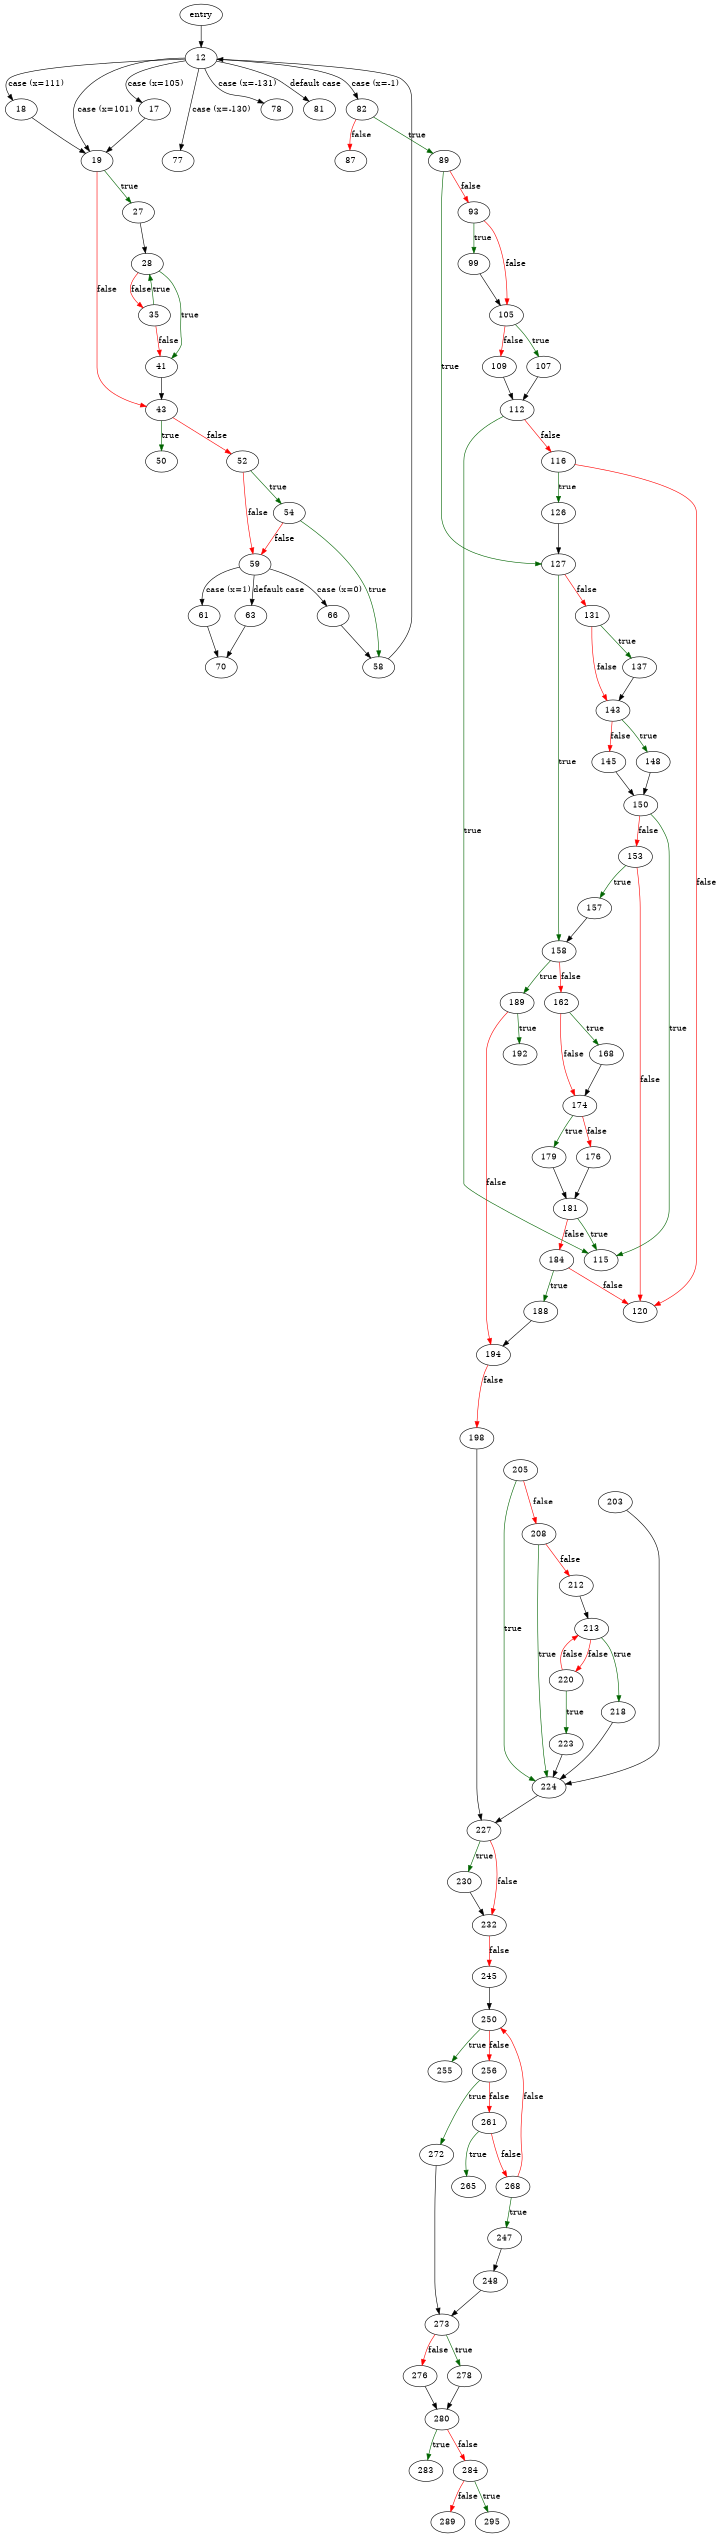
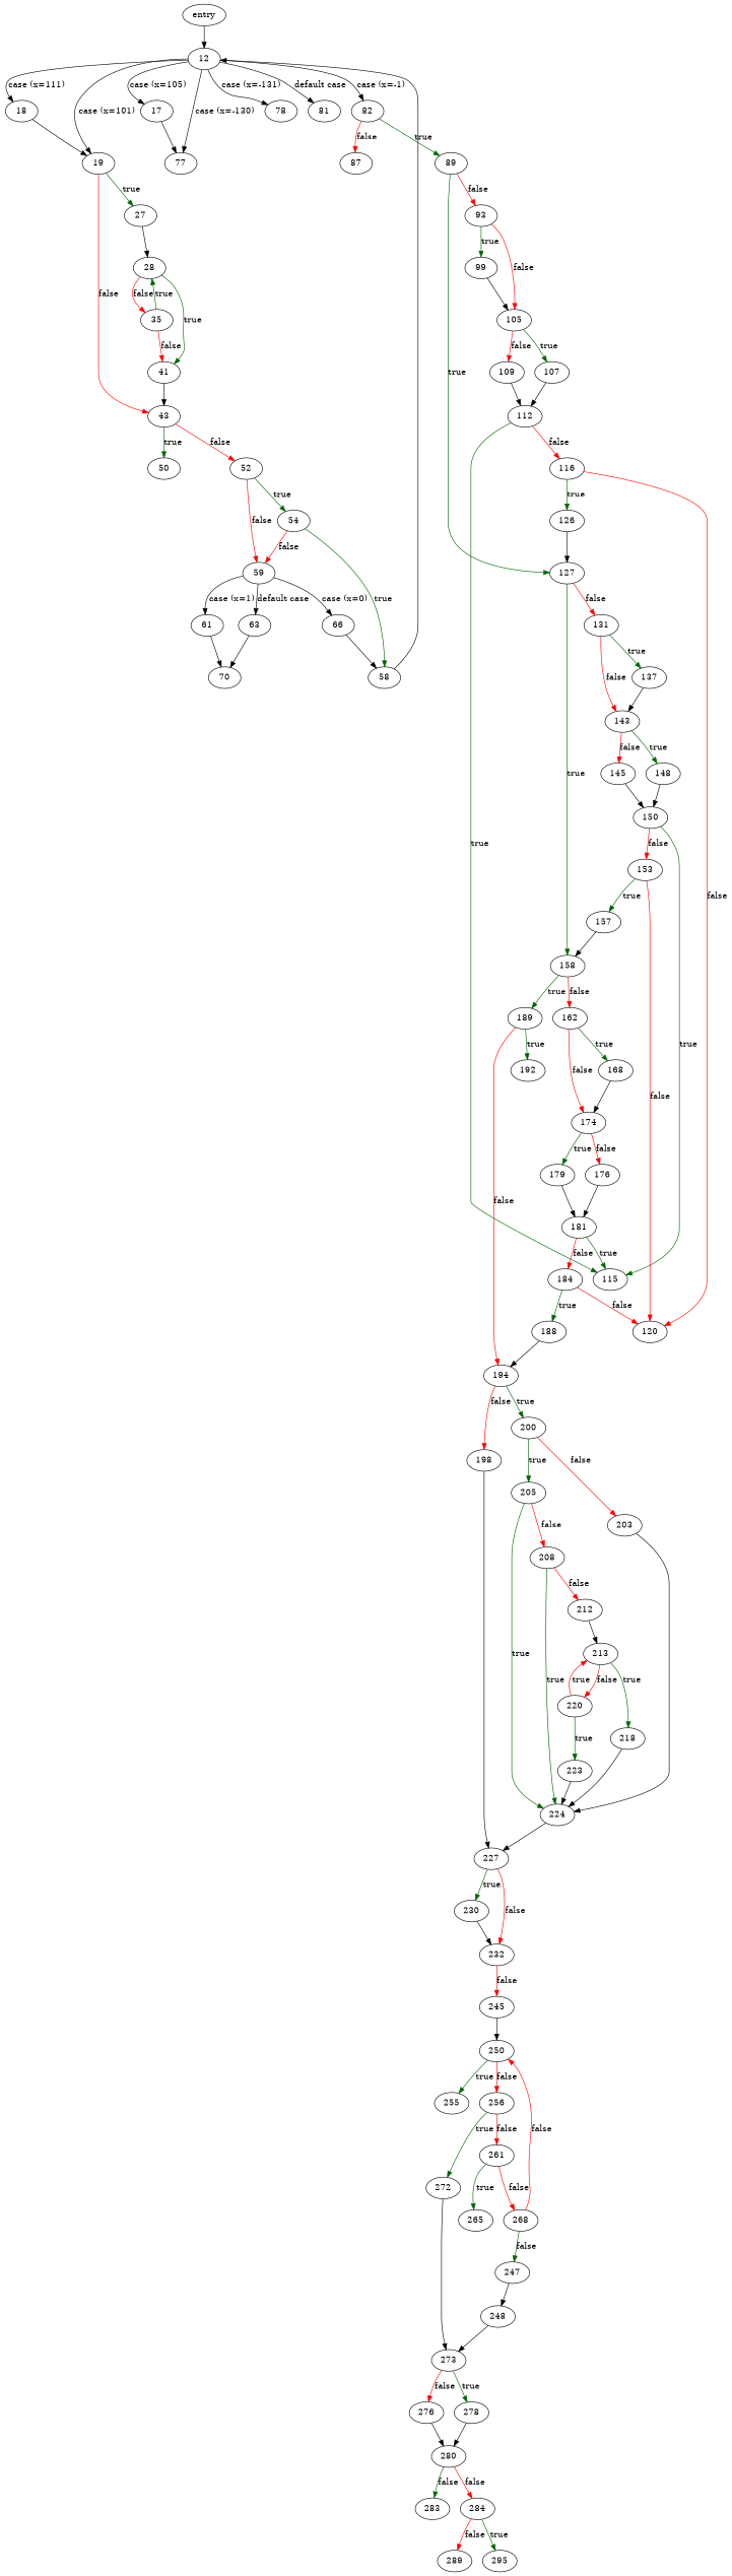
  digraph {
    n1 [label=entry]
    n2 [label=12]
    17
    18
    19
    77
    78
    81
    82
    27
    43
    87
    89
    28
    50
    52
    35
    41
    54
    59
    58
    61
    63
    66
    70
    93
    127
    99
    105
    131
    158
    107
    109
    112
    115
    116
    120
    126
    137
    143
    162
    189
    145
    148
    150
    153
    157
    168
    174
    194
    192
    176
    179
    181
    184
    188
    198
+   200
    227
    203
    205
    230
    232
    224
    208
    212
    213
    218
    220
    223
    245
    250
    248
    273
    255
    256
    247
    276
    278
    261
    272
    265
    268
    280
    283
    284
    289
    295
    n1 -> n2
    n2 -> 17 [label="case (x=105)"]
    n2 -> 18 [label="case (x=111)"]
    n2 -> 19 [label="case (x=101)"]
    n2 -> 77 [label="case (x=-130)"]
    n2 -> 78 [label="case (x=-131)"]
    n2 -> 81 [label="default case"]
    n2 -> 82 [label="case (x=-1)"]
-   17 -> 19
+   17 -> 77
    18 -> 19
    19 -> 27 [color=darkgreen label=true]
    19 -> 43 [color=red label=false]
    82 -> 87 [color=red label=false]
    82 -> 89 [color=darkgreen label=true]
    27 -> 28
    43 -> 50 [color=darkgreen label=true]
    43 -> 52 [color=red label=false]
    89 -> 93 [color=red label=false]
    89 -> 127 [color=darkgreen label=true]
    28 -> 35 [color=red label=false]
    28 -> 41 [color=darkgreen label=true]
    52 -> 54 [color=darkgreen label=true]
    52 -> 59 [color=red label=false]
    35 -> 28 [color=darkgreen label=true]
    35 -> 41 [color=red label=false]
    41 -> 43
    54 -> 59 [color=red label=false]
    54 -> 58 [color=darkgreen label=true]
    59 -> 61 [label="case (x=1)"]
    59 -> 63 [label="default case"]
    59 -> 66 [label="case (x=0)"]
    58 -> n2
    61 -> 70
    63 -> 70
    66 -> 58
    93 -> 99 [color=darkgreen label=true]
    93 -> 105 [color=red label=false]
    127 -> 131 [color=red label=false]
    127 -> 158 [color=darkgreen label=true]
    99 -> 105
    105 -> 107 [color=darkgreen label=true]
    105 -> 109 [color=red label=false]
    131 -> 137 [color=darkgreen label=true]
    131 -> 143 [color=red label=false]
    158 -> 162 [color=red label=false]
    158 -> 189 [color=darkgreen label=true]
    107 -> 112
    109 -> 112
    112 -> 115 [color=darkgreen label=true]
    112 -> 116 [color=red label=false]
    116 -> 120 [color=red label=false]
    116 -> 126 [color=darkgreen label=true]
    126 -> 127
    137 -> 143
    143 -> 145 [color=red label=false]
    143 -> 148 [color=darkgreen label=true]
    162 -> 168 [color=darkgreen label=true]
    162 -> 174 [color=red label=false]
    189 -> 194 [color=red label=false]
    189 -> 192 [color=darkgreen label=true]
    145 -> 150
    148 -> 150
    150 -> 115 [color=darkgreen label=true]
    150 -> 153 [color=red label=false]
    153 -> 120 [color=red label=false]
    153 -> 157 [color=darkgreen label=true]
    157 -> 158
    168 -> 174
    174 -> 176 [color=red label=false]
    174 -> 179 [color=darkgreen label=true]
    194 -> 198 [color=red label=false]
+   194 -> 200 [color=darkgreen label=true]
    176 -> 181
    179 -> 181
    181 -> 115 [color=darkgreen label=true]
    181 -> 184 [color=red label=false]
    184 -> 120 [color=red label=false]
    184 -> 188 [color=darkgreen label=true]
    188 -> 194
    198 -> 227
+   200 -> 203 [color=red label=false]
+   200 -> 205 [color=darkgreen label=true]
    227 -> 230 [color=darkgreen label=true]
    227 -> 232 [color=red label=false]
    203 -> 224
    205 -> 224 [color=darkgreen label=true]
    205 -> 208 [color=red label=false]
    230 -> 232
    232 -> 245 [color=red label=false]
    224 -> 227
    208 -> 224 [color=darkgreen label=true]
    208 -> 212 [color=red label=false]
    212 -> 213
    213 -> 218 [color=darkgreen label=true]
    213 -> 220 [color=red label=false]
    218 -> 224
-   220 -> 213 [color=red label=false]
+   220 -> 213 [color=red label=true]
    220 -> 223 [color=darkgreen label=true]
    223 -> 224
    245 -> 250
    250 -> 255 [color=darkgreen label=true]
    250 -> 256 [color=red label=false]
    248 -> 273
    273 -> 276 [color=red label=false]
    273 -> 278 [color=darkgreen label=true]
    256 -> 261 [color=red label=false]
    256 -> 272 [color=darkgreen label=true]
    247 -> 248
    276 -> 280
    278 -> 280
    261 -> 265 [color=darkgreen label=true]
    261 -> 268 [color=red label=false]
    272 -> 273
    268 -> 250 [color=red label=false]
-   268 -> 247 [color=darkgreen label=true]
-   280 -> 283 [color=darkgreen label=true]
+   268 -> 247 [color=darkgreen label=false]
+   280 -> 283 [color=darkgreen label=false]
    280 -> 284 [color=red label=false]
    284 -> 289 [color=red label=false]
    284 -> 295 [color=darkgreen label=true]
  }
